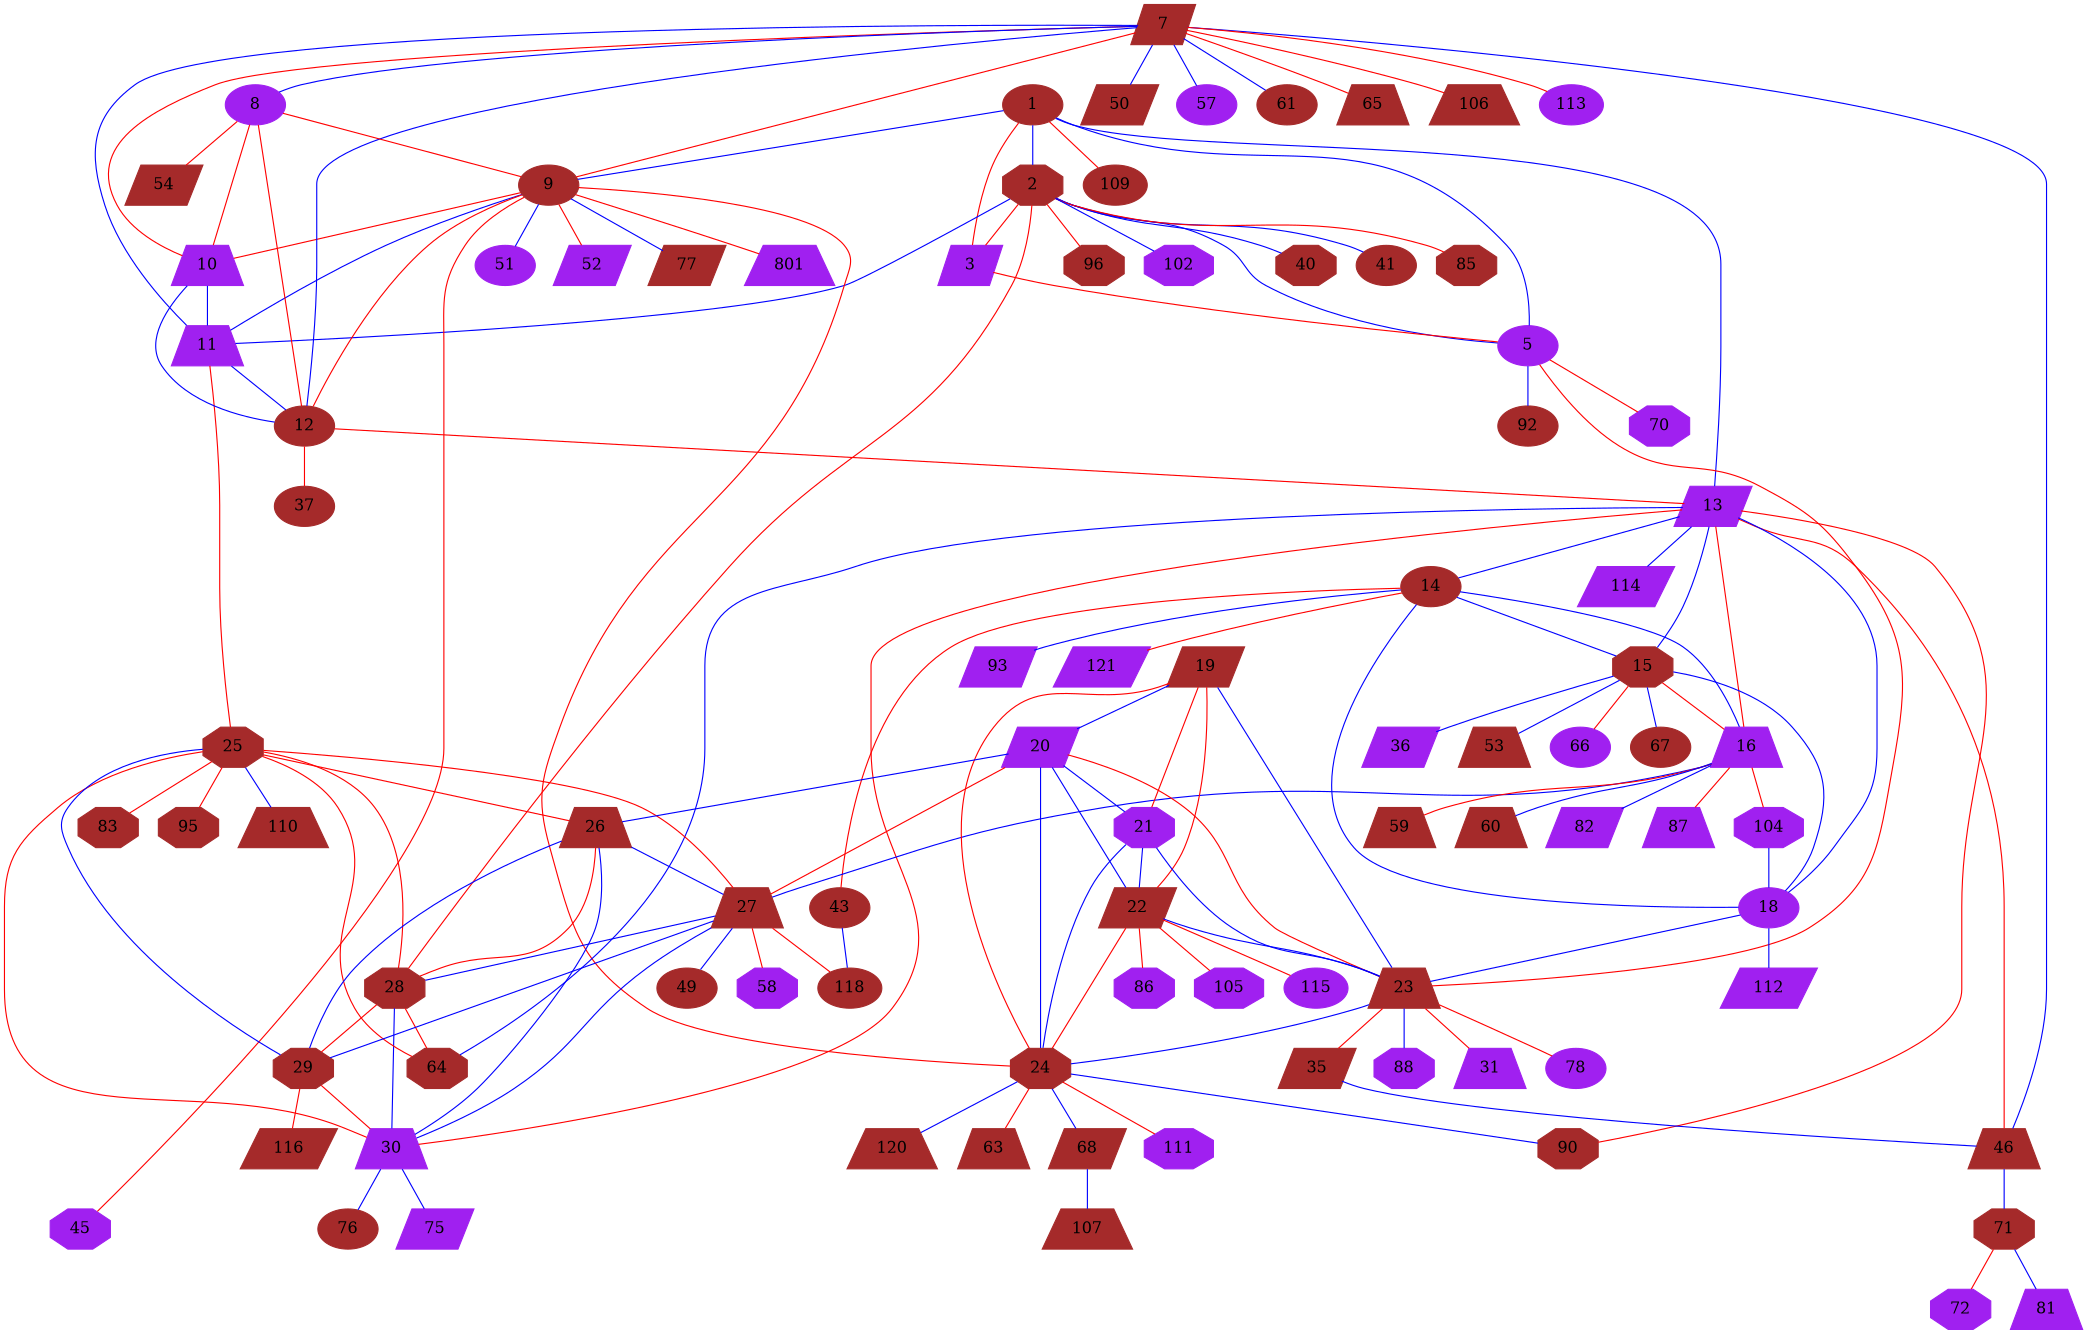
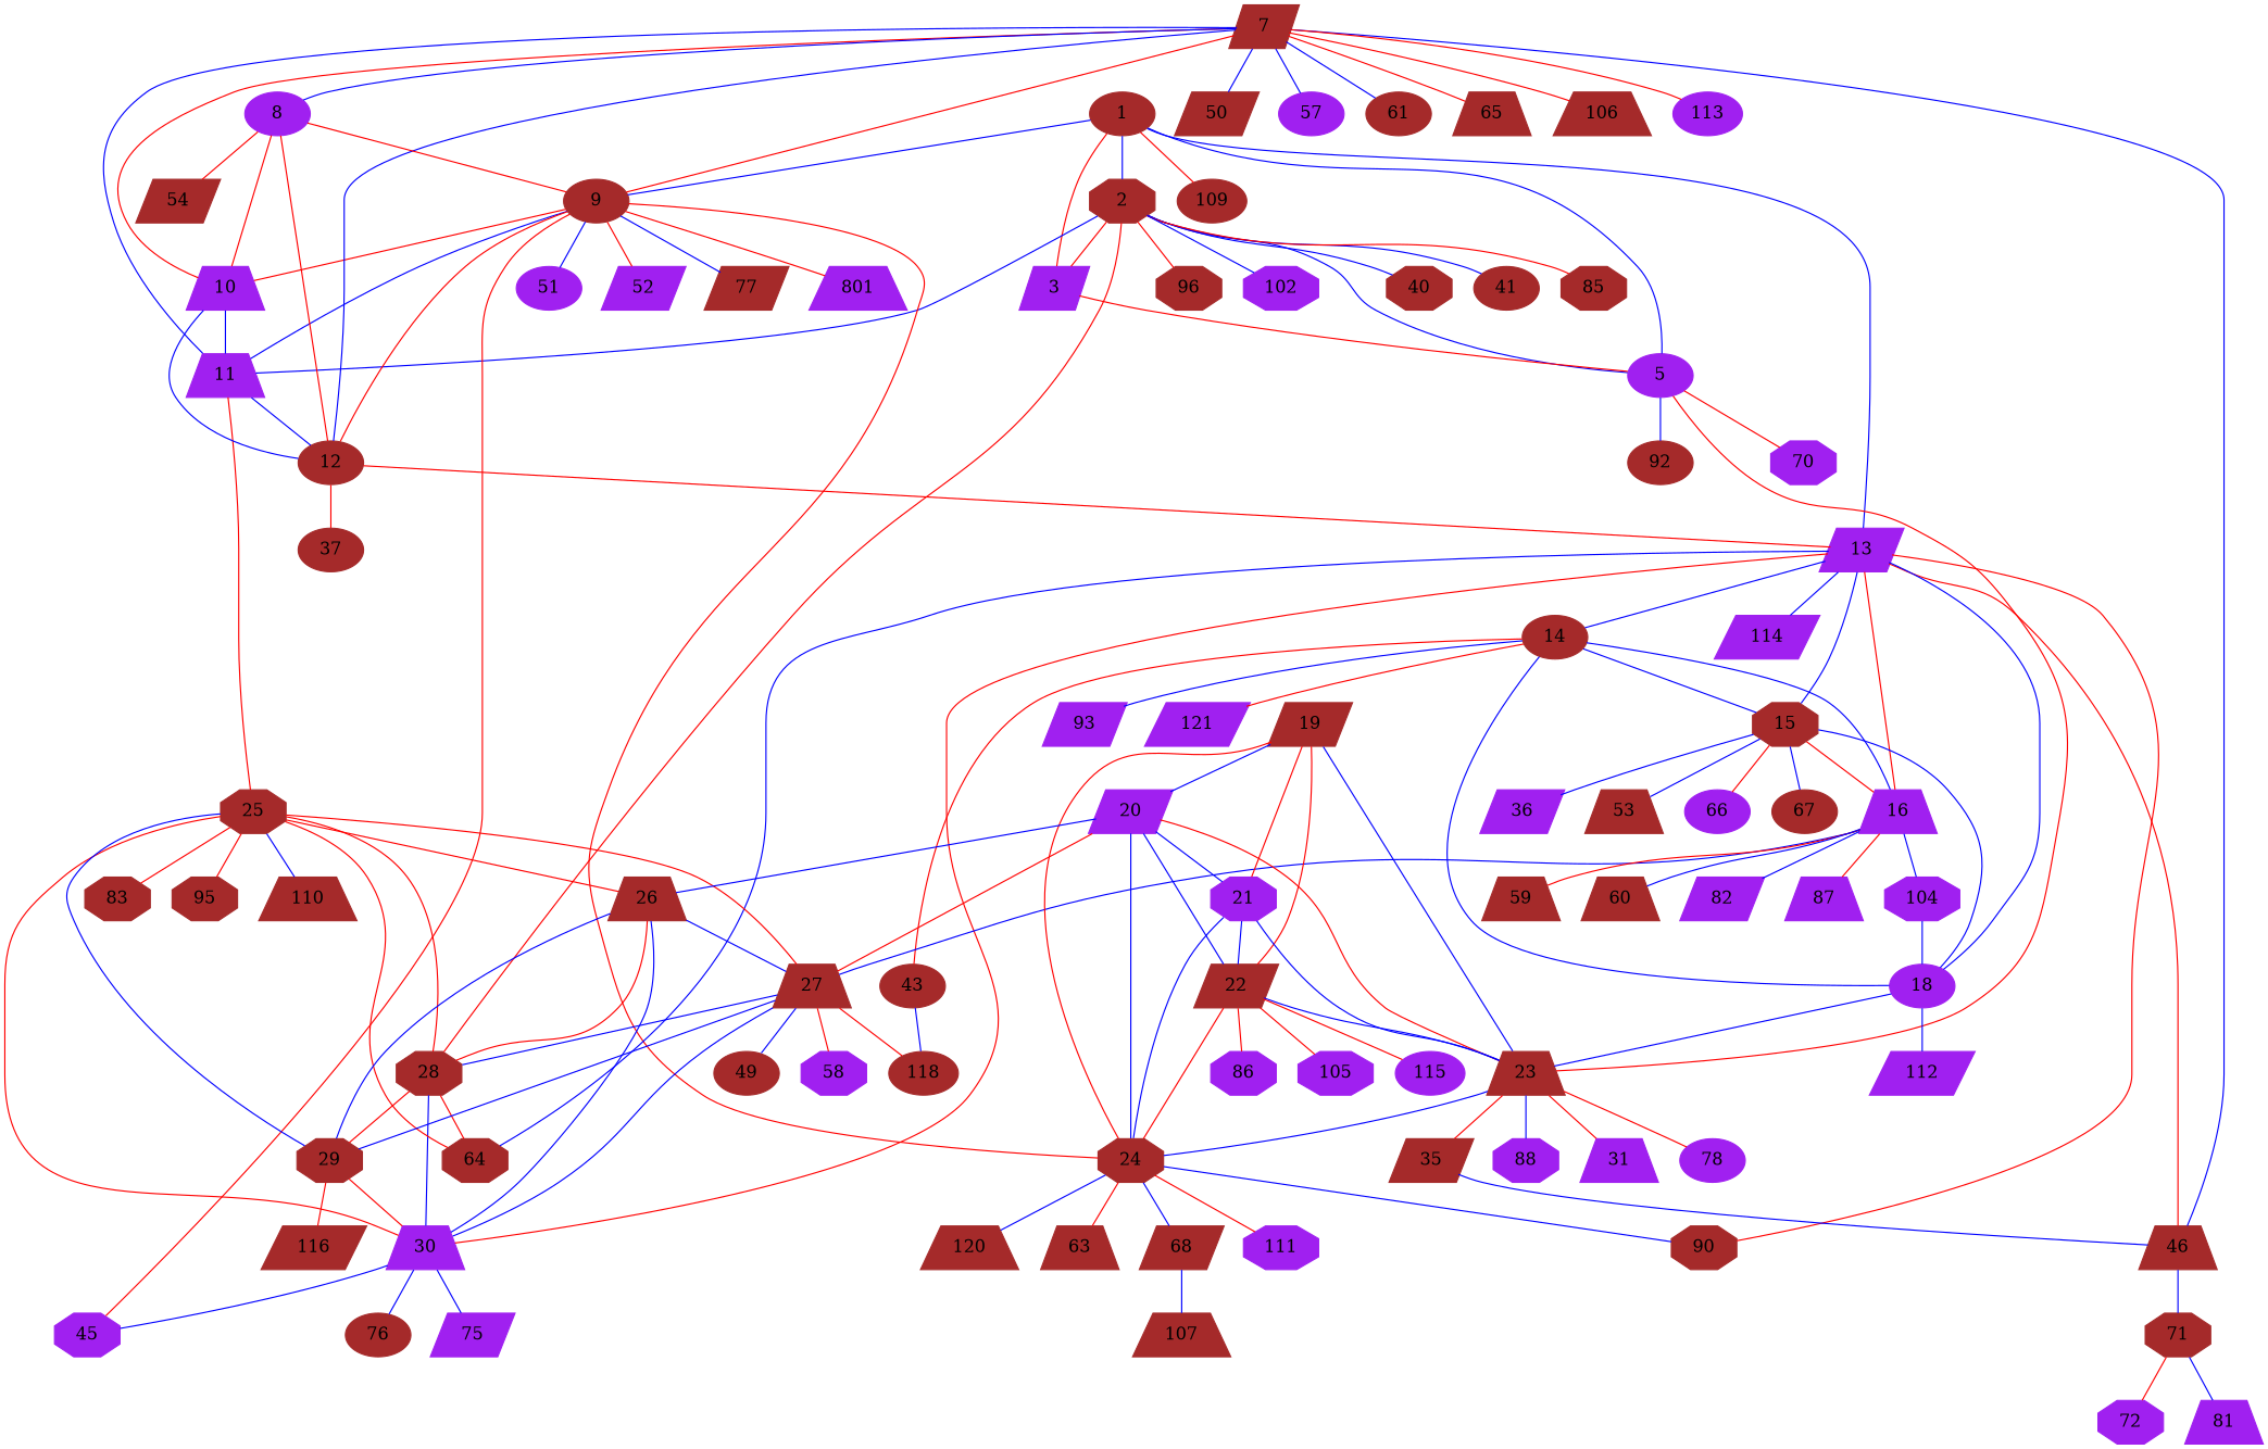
  graph {
    node [color=brown shape=octagon style=filled]
    edge [color=blue]
    1 [shape=ellipse super="+4"]
    2 [super="+6"]
    3 [color=purple shape=parallelogram]
    5 [color=purple shape=ellipse super="+62"]
    9 [shape=ellipse super="+32"]
    13 [color=purple shape=parallelogram super="+42"]
    109 [shape=ellipse]
    11 [color=purple shape=trapezium]
    28 [super="+73"]
    40 [super="+117"]
    41 [shape=ellipse]
    85
    96
    102 [color=purple]
    23 [shape=trapezium super="+38"]
    70 [color=purple]
    92 [shape=ellipse]
    10 [color=purple shape=trapezium]
    12 [shape=ellipse super="+74"]
    24 [super="+44"]
    45 [color=purple]
    51 [color=purple shape=ellipse]
    52 [color=purple shape=parallelogram]
    77 [shape=parallelogram super="+93"]
    n25 [color=purple label=801 shape=trapezium]
    46 [shape=trapezium super="+55"]
    14 [shape=ellipse super="+89"]
    15 [super="+80"]
    16 [color=purple shape=trapezium super="+17"]
    18 [color=purple shape=ellipse super="+84"]
    30 [color=purple shape=trapezium super="+56"]
    64 [super="+100"]
    90
    114 [color=purple shape=parallelogram]
    25 [super="+39"]
    29
    31 [color=purple shape=trapezium]
    35 [shape=parallelogram super="+48"]
    78 [color=purple shape=ellipse]
    88 [color=purple]
    7 [shape=parallelogram super="+69"]
    8 [color=purple shape=ellipse super="+94"]
    50 [shape=parallelogram]
    57 [color=purple shape=ellipse]
    61 [shape=ellipse]
    65 [shape=trapezium]
    106 [shape=trapezium]
    113 [color=purple shape=ellipse]
    54 [shape=parallelogram]
    37 [shape=ellipse]
    71 [super="+79"]
    63 [shape=trapezium]
    68 [shape=parallelogram]
    111 [color=purple]
    120 [shape=trapezium]
    27 [shape=trapezium]
    26 [shape=trapezium super="+34"]
    83 [super="+98"]
    95
    110 [shape=trapezium]
    n61 [color=purple label=93 shape=parallelogram super="+91"]
    43 [shape=ellipse super="+99"]
    121 [color=purple shape=parallelogram]
    36 [color=purple shape=parallelogram]
    53 [shape=trapezium]
    66 [color=purple shape=ellipse]
    67 [shape=ellipse]
    59 [shape=trapezium]
    60 [shape=trapezium]
    82 [color=purple shape=parallelogram]
    87 [color=purple shape=trapezium]
    104 [color=purple]
    112 [color=purple shape=parallelogram]
    75 [color=purple shape=parallelogram]
    76 [shape=ellipse]
    118 [shape=ellipse]
    49 [shape=ellipse]
    58 [color=purple]
    19 [shape=parallelogram super="+119"]
    20 [color=purple shape=parallelogram super="+103"]
    21 [color=purple super="+47"]
    22 [shape=parallelogram super="+108"]
    86 [color=purple]
    105 [color=purple]
    115 [color=purple shape=ellipse]
    107 [shape=trapezium]
    116 [shape=parallelogram]
    72 [color=purple]
    81 [color=purple shape=trapezium super="+97"]
    1 -- 2 [weight=4]
    1 -- 3 [color=red weight=2]
    1 -- 5 [weight=2]
    1 -- 9
    1 -- 13
    1 -- 109 [color=red]
    2 -- 3 [color=red weight=2]
    2 -- 5 [weight=2]
    2 -- 11
    2 -- 28 [color=red]
    2 -- 40
    2 -- 41
    2 -- 85 [color=red]
    2 -- 96 [color=red]
    2 -- 102
    3 -- 5 [color=red]
    5 -- 23 [color=red]
    5 -- 70 [color=red]
    5 -- 92
    9 -- 11
    9 -- 10 [color=red]
    9 -- 12 [color=red]
    9 -- 24 [color=red]
    9 -- 45 [color=red]
    9 -- 51
    9 -- 52 [color=red]
    9 -- 77
    9 -- n25 [color=red]
    13 -- 46 [color=red]
    13 -- 14
    13 -- 15
    13 -- 16 [color=red weight=2]
    13 -- 18
    13 -- 30 [color=red]
    13 -- 64
    13 -- 90 [color=red]
    13 -- 114
    11 -- 12
    11 -- 25 [color=red]
    28 -- 30
    28 -- 64 [color=red]
    28 -- 29 [color=red]
    23 -- 24
    23 -- 31 [color=red]
    23 -- 35 [color=red]
    23 -- 78 [color=red]
    23 -- 88
    10 -- 11
    10 -- 12
    12 -- 13 [color=red]
    12 -- 37 [color=red]
    24 -- 90
    24 -- 63 [color=red]
    24 -- 68
    24 -- 111 [color=red]
    24 -- 120
    46 -- 71
    14 -- 15
    14 -- 16 [weight=2]
    14 -- 18
    14 -- n61
    14 -- 43 [color=red]
    14 -- 121 [color=red]
    15 -- 16 [color=red weight=2]
    15 -- 18
    15 -- 36
    15 -- 53
    15 -- 66 [color=red]
    15 -- 67
    16 -- 27
    16 -- 59 [color=red]
    16 -- 60
    16 -- 82
    16 -- 87 [color=red]
-   16 -- 104 [color=red]
+   16 -- 104
    18 -- 23
    18 -- 112
+   30 -- 45
    30 -- 75
    30 -- 76
    25 -- 28 [color=red]
    25 -- 30 [color=red]
    25 -- 64 [color=red]
    25 -- 29
    25 -- 27 [color=red]
    25 -- 26 [color=red]
    25 -- 83 [color=red]
    25 -- 95 [color=red]
    25 -- 110
    29 -- 30 [color=red]
    29 -- 116 [color=red]
    35 -- 46
    7 -- 9 [color=red]
    7 -- 11
    7 -- 10 [color=red]
    7 -- 12
    7 -- 46
    7 -- 8
    7 -- 50
    7 -- 57
    7 -- 61
    7 -- 65 [color=red]
    7 -- 106 [color=red]
    7 -- 113 [color=red]
    8 -- 9 [color=red]
    8 -- 10 [color=red]
    8 -- 12 [color=red]
    8 -- 54 [color=red]
    71 -- 72 [color=red]
    71 -- 81
    68 -- 107
    27 -- 28
    27 -- 30
    27 -- 29
    27 -- 118 [color=red]
    27 -- 49
    27 -- 58 [color=red]
    26 -- 28 [color=red]
    26 -- 30
    26 -- 29
    26 -- 27
    43 -- 118
    104 -- 18 [weight=2]
    19 -- 23
    19 -- 24 [color=red]
    19 -- 20
    19 -- 21 [color=red]
    19 -- 22 [color=red]
    20 -- 23 [color=red]
    20 -- 24
    20 -- 27 [color=red]
    20 -- 26
    20 -- 21
    20 -- 22
    21 -- 23
    21 -- 24
    21 -- 22
    22 -- 23
    22 -- 24 [color=red]
    22 -- 86 [color=red]
    22 -- 105 [color=red]
    22 -- 115 [color=red]
  }
